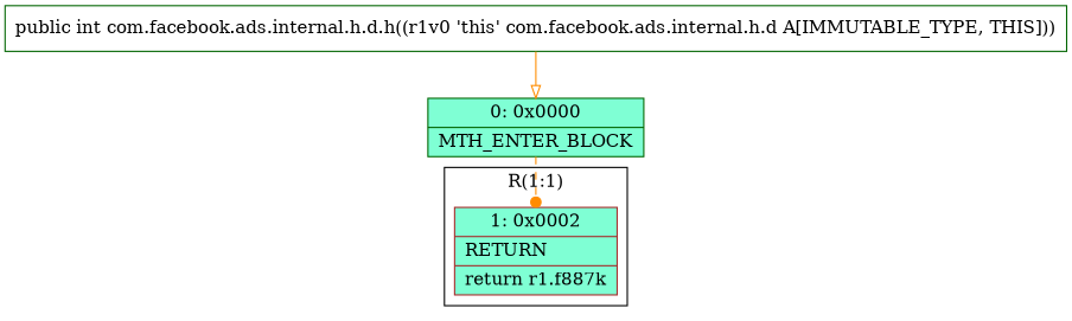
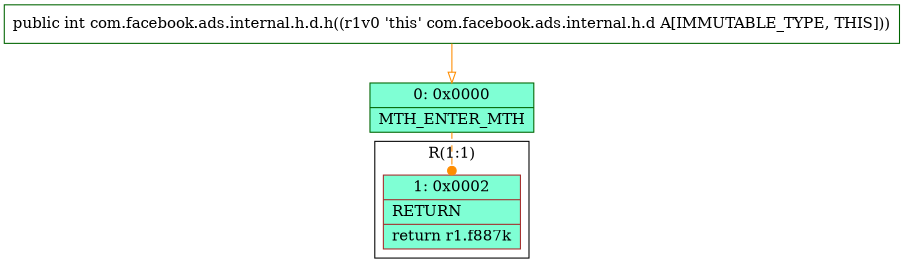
  digraph {
    node [color=darkgreen shape=record style=filled fillcolor=aquamarine]
    edge [color=darkorange]
    n1 [color=brown label="{1\:\ 0x0002|RETURN\l|return r1.f887k\l}"]
-   n2 [label="{0\:\ 0x0000|MTH_ENTER_BLOCK\l}"]
+   n2 [label="{0\:\ 0x0000|MTH_ENTER_MTH\l}"]
    n3 [label="{public int com.facebook.ads.internal.h.d.h((r1v0 'this' com.facebook.ads.internal.h.d A[IMMUTABLE_TYPE, THIS])) }" fillcolor=white]
    subgraph cluster_1 {
      label="R(1:1)"
      n1
    }
    n2 -> n1 [style=dashed arrowhead=dot]
    n3 -> n2 [style=solid arrowhead=onormal]
  }
